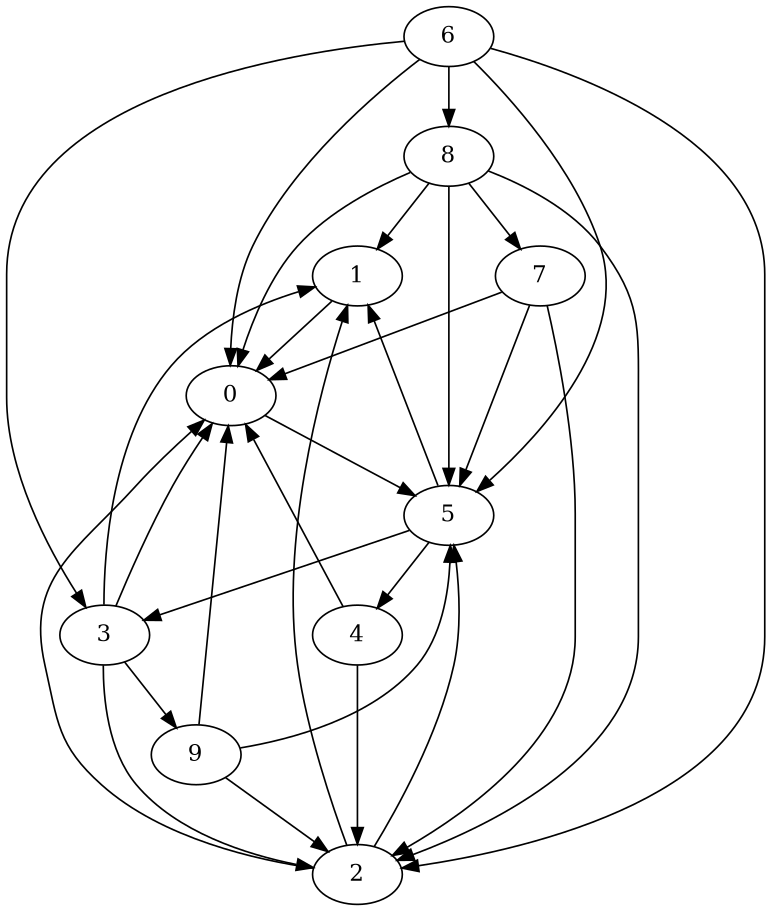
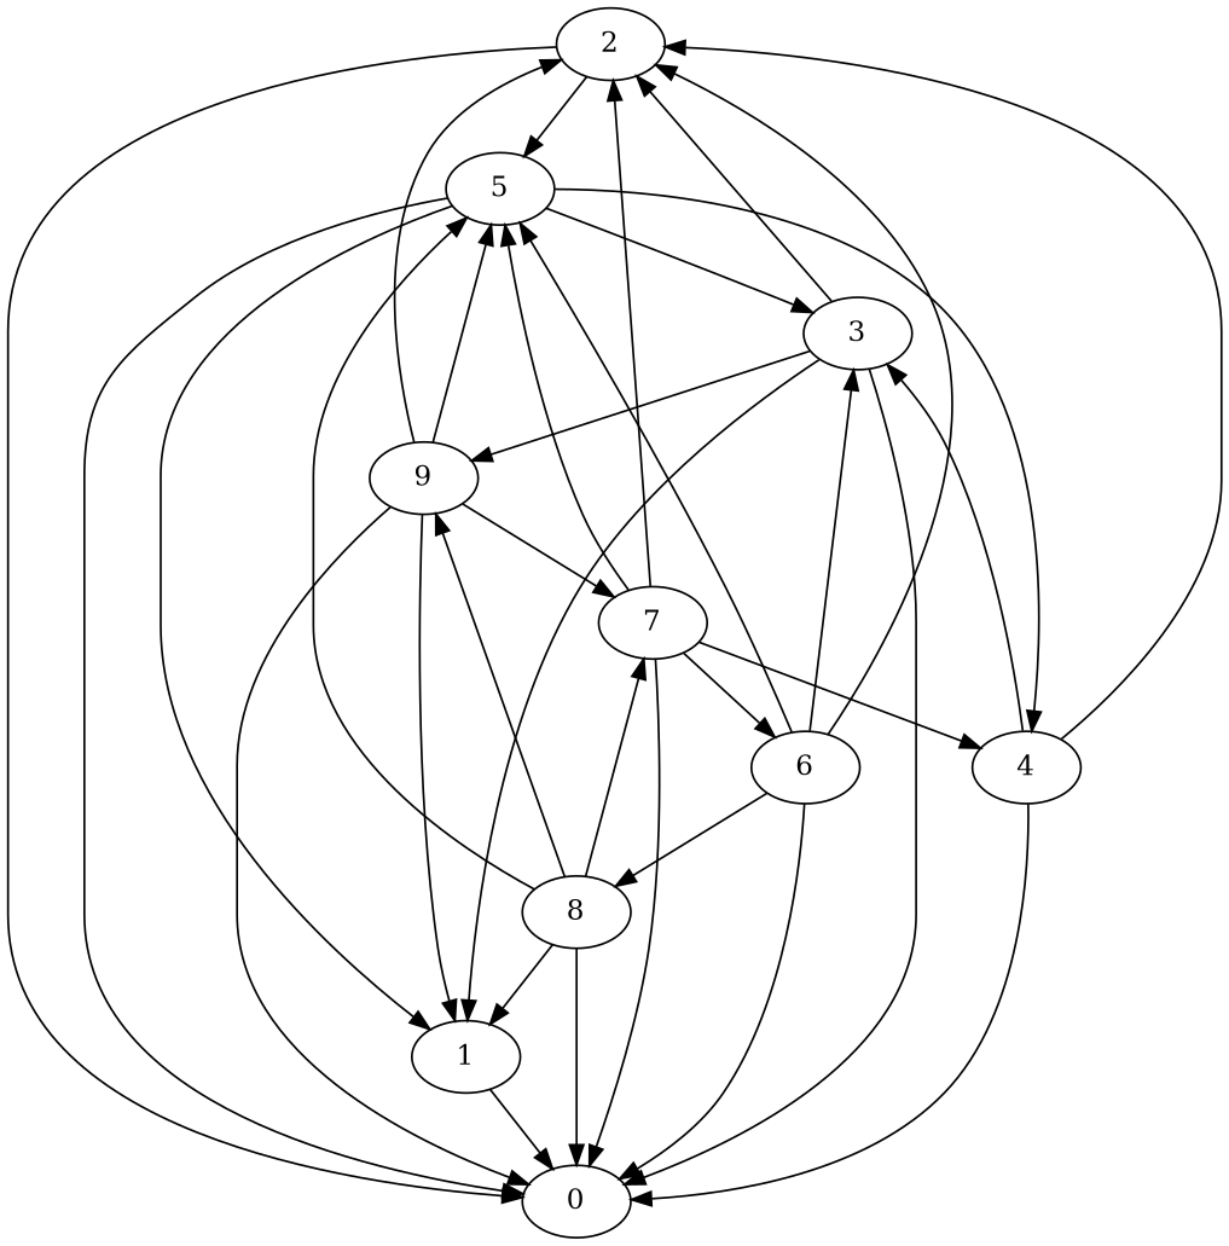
  digraph {
    1
    0
    2
    5
    3
    9
    4
    6
    8
    7
    1 -> 0
-   2 -> 1
+   9 -> 1
    2 -> 0
    2 -> 5
    5 -> 1
-   0 -> 5
+   5 -> 0
    5 -> 3
    5 -> 4
    3 -> 1
    3 -> 0
    3 -> 2
    3 -> 9
    9 -> 0
    9 -> 2
    9 -> 5
+   9 -> 7
    4 -> 0
    4 -> 2
+   4 -> 3
    6 -> 0
    6 -> 2
    6 -> 5
    6 -> 3
    6 -> 8
    8 -> 1
    8 -> 0
-   8 -> 2
+   8 -> 9
    8 -> 5
    8 -> 7
    7 -> 0
    7 -> 2
    7 -> 5
+   7 -> 4
+   7 -> 6
  }
